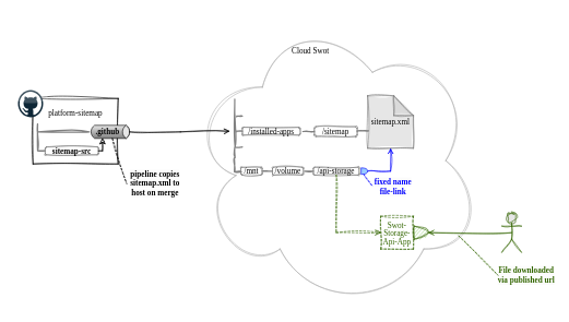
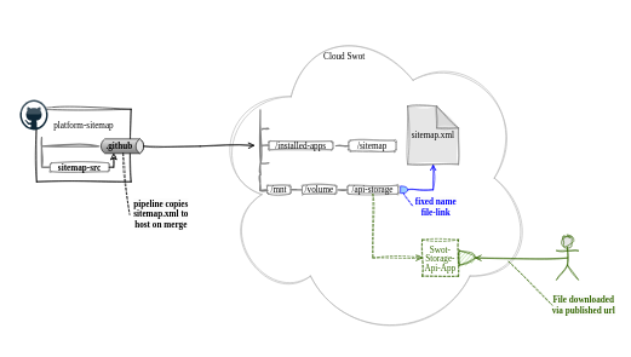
  <mxCell id="0" />
  <mxCell id="1" parent="0" />
  <mxCell id="2" value="&lt;font style=&quot;font-size: 12px;&quot;&gt;platform-sitemap&lt;/font&gt;" style="whiteSpace=wrap;html=1;sketch=1;hachureGap=4;jiggle=2;curveFitting=1;fontFamily=Architects Daughter;fontSource=https://fonts.googleapis.com/css?family=Architects+Daughter;fontSize=20;verticalAlign=top;" parent="1" vertex="1"><mxGeometry x="50" y="150" width="130" height="100" as="geometry" /></mxCell>
  <mxCell id="3" value="" style="dashed=0;outlineConnect=0;html=1;align=center;labelPosition=center;verticalLabelPosition=bottom;verticalAlign=top;shape=mxgraph.webicons.github;gradientColor=#DFDEDE;sketch=0;hachureGap=4;jiggle=2;curveFitting=1;fontFamily=Architects Daughter;fontSource=https%3A%2F%2Ffonts.googleapis.com%2Fcss%3Ffamily%3DArchitects%2BDaughter;fontSize=20;fillColor=none;" parent="1" vertex="1"><mxGeometry x="20" y="129.8" width="52.4" height="56.2" as="geometry" /></mxCell>
  <mxCell id="4" value="" style="strokeWidth=1;outlineConnect=0;dashed=0;align=center;html=1;fontSize=8;shape=mxgraph.eip.messageChannel;verticalLabelPosition=bottom;labelBackgroundColor=#ffffff;verticalAlign=middle;hachureGap=4;fontFamily=Architects Daughter;fontSource=https%3A%2F%2Ffonts.googleapis.com%2Fcss%3Ffamily%3DArchitects%2BDaughter;fillColor=#FFFFFF;fillStyle=solid;" parent="1" vertex="1"><mxGeometry x="136" y="191" width="64" height="20" as="geometry" /></mxCell>
  <mxCell id="5" value="" style="group" parent="1" vertex="1" connectable="0"><mxGeometry x="50" y="177" width="100" height="59" as="geometry" /></mxCell>
  <mxCell id="6" value="" style="strokeWidth=2;dashed=0;align=center;fontSize=8;shape=ellipse;fillColor=none;strokeColor=none;sketch=0;hachureGap=4;jiggle=2;curveFitting=1;fontFamily=Architects Daughter;fontSource=https%3A%2F%2Ffonts.googleapis.com%2Fcss%3Ffamily%3DArchitects%2BDaughter;" parent="5" vertex="1"><mxGeometry width="14" height="12" as="geometry" /></mxCell>
  <mxCell id="7" value="sitemap-src" style="strokeWidth=1;dashed=0;align=center;fontSize=12;shape=rect;fillColor=none;strokeColor=#808080;fontStyle=1;sketch=1;hachureGap=4;jiggle=2;curveFitting=1;fontFamily=Architects Daughter;fontSource=https%3A%2F%2Ffonts.googleapis.com%2Fcss%3Ffamily%3DArchitects%2BDaughter;rounded=1;" parent="5" vertex="1"><mxGeometry x="18.67" y="47" width="81.33" height="12" as="geometry" /></mxCell>
  <mxCell id="8" value="" style="edgeStyle=orthogonalEdgeStyle;rounded=0;exitX=0;exitY=0.5;endArrow=none;dashed=0;html=1;strokeColor=#808080;strokeWidth=2;sketch=1;hachureGap=4;jiggle=2;curveFitting=1;fontFamily=Architects Daughter;fontSource=https%3A%2F%2Ffonts.googleapis.com%2Fcss%3Ffamily%3DArchitects%2BDaughter;fontSize=16;" parent="5" source="7" target="6" edge="1"><mxGeometry relative="1" as="geometry" /></mxCell>
  <mxCell id="9" style="edgeStyle=orthogonalEdgeStyle;rounded=0;sketch=1;hachureGap=4;jiggle=2;curveFitting=1;orthogonalLoop=1;jettySize=auto;html=1;fontFamily=Architects Daughter;fontSource=https%3A%2F%2Ffonts.googleapis.com%2Fcss%3Ffamily%3DArchitects%2BDaughter;fontSize=12;entryX=0;entryY=1;entryDx=20;entryDy=0;entryPerimeter=0;exitX=1;exitY=0.5;exitDx=0;exitDy=0;" parent="1" source="7" target="4" edge="1"><mxGeometry relative="1" as="geometry"><mxPoint x="210" y="260" as="targetPoint" /></mxGeometry></mxCell>
  <mxCell id="10" value="" style="edgeStyle=orthogonalEdgeStyle;rounded=0;endArrow=none;dashed=0;html=1;strokeColor=#808080;strokeWidth=2;sketch=1;hachureGap=4;jiggle=2;curveFitting=1;fontFamily=Architects Daughter;fontSource=https%3A%2F%2Ffonts.googleapis.com%2Fcss%3Ffamily%3DArchitects%2BDaughter;fontSize=16;" parent="1" source="4" target="6" edge="1"><mxGeometry relative="1" as="geometry"><mxPoint x="68.67" y="201" as="sourcePoint" /></mxGeometry></mxCell>
  <mxCell id="11" value="&lt;span style=&quot;color: rgb(0, 0, 0); font-family: &amp;quot;Architects Daughter&amp;quot;; font-style: normal; font-variant-ligatures: normal; font-variant-caps: normal; font-weight: 700; letter-spacing: normal; orphans: 2; text-indent: 0px; text-transform: none; widows: 2; word-spacing: 0px; -webkit-text-stroke-width: 0px; text-decoration-thickness: initial; text-decoration-style: initial; text-decoration-color: initial; float: none; display: inline !important;&quot;&gt;&lt;font style=&quot;font-size: 12px;&quot;&gt;.github&lt;/font&gt;&lt;/span&gt;" style="text;whiteSpace=wrap;html=1;fontSize=12;fontFamily=Architects Daughter;verticalAlign=middle;align=center;fillColor=none;labelBackgroundColor=none;" parent="1" vertex="1"><mxGeometry x="144" y="196" width="39.5" height="10" as="geometry" /></mxCell>
  <mxCell id="12" value="" style="ellipse;shape=cloud;whiteSpace=wrap;html=1;sketch=1;hachureGap=4;jiggle=2;curveFitting=1;fontFamily=Architects Daughter;fontSource=https%3A%2F%2Ffonts.googleapis.com%2Fcss%3Ffamily%3DArchitects%2BDaughter;fontSize=20;fillColor=default;strokeColor=#B3B3B3;" parent="1" vertex="1"><mxGeometry x="288.34" y="20" width="448" height="450" as="geometry" /></mxCell>
  <mxCell id="13" value="&lt;span style=&quot;color: rgb(0, 0, 0); font-family: &amp;quot;Architects Daughter&amp;quot;; font-style: normal; font-variant-ligatures: normal; font-variant-caps: normal; font-weight: 400; letter-spacing: normal; orphans: 2; text-indent: 0px; text-transform: none; widows: 2; word-spacing: 0px; -webkit-text-stroke-width: 0px; text-decoration-thickness: initial; text-decoration-style: initial; text-decoration-color: initial; float: none; display: inline !important;&quot;&gt;&lt;font style=&quot;font-size: 12px;&quot;&gt;Cloud Swot&lt;/font&gt;&lt;/span&gt;" style="text;whiteSpace=wrap;html=1;fontSize=12;fontFamily=Architects Daughter;labelBackgroundColor=none;verticalAlign=middle;align=center;" parent="1" vertex="1"><mxGeometry x="442.84" y="70" width="62.32" height="14" as="geometry" /></mxCell>
  <mxCell id="14" value="" style="edgeStyle=orthogonalEdgeStyle;rounded=0;endArrow=none;dashed=0;html=1;strokeColor=#808080;strokeWidth=2;sketch=1;hachureGap=4;jiggle=2;curveFitting=1;fontFamily=Architects Daughter;fontSource=https%3A%2F%2Ffonts.googleapis.com%2Fcss%3Ffamily%3DArchitects%2BDaughter;fontSize=16;exitX=0;exitY=0.5;exitDx=0;exitDy=0;" parent="1" source="17" edge="1"><mxGeometry relative="1" as="geometry"><mxPoint x="343.5" y="190" as="sourcePoint" /><mxPoint x="361" y="201" as="targetPoint" /></mxGeometry></mxCell>
  <mxCell id="15" value="" style="strokeWidth=2;dashed=0;align=center;fontSize=8;shape=ellipse;fillColor=none;strokeColor=none;sketch=0;hachureGap=4;jiggle=2;curveFitting=1;fontFamily=Architects Daughter;fontSource=https%3A%2F%2Ffonts.googleapis.com%2Fcss%3Ffamily%3DArchitects%2BDaughter;" parent="1" vertex="1"><mxGeometry x="351" y="171" width="14" height="12" as="geometry" /></mxCell>
  <mxCell id="16" value="" style="edgeStyle=orthogonalEdgeStyle;rounded=0;exitX=0;exitY=0.5;endArrow=none;dashed=0;html=1;strokeColor=#808080;strokeWidth=2;sketch=1;hachureGap=4;jiggle=2;curveFitting=1;fontFamily=Architects Daughter;fontSource=https%3A%2F%2Ffonts.googleapis.com%2Fcss%3Ffamily%3DArchitects%2BDaughter;fontSize=16;" parent="1" edge="1"><mxGeometry relative="1" as="geometry"><mxPoint x="369.67" y="224" as="sourcePoint" /><mxPoint x="358" y="151" as="targetPoint" /></mxGeometry></mxCell>
  <mxCell id="17" value="/installed-apps" style="strokeWidth=1;dashed=0;align=center;fontSize=12;shape=rect;fillColor=none;strokeColor=#808080;fontStyle=0;sketch=1;hachureGap=4;jiggle=2;curveFitting=1;fontFamily=Architects Daughter;fontSource=https%3A%2F%2Ffonts.googleapis.com%2Fcss%3Ffamily%3DArchitects%2BDaughter;rounded=1;" parent="1" vertex="1"><mxGeometry x="369.67" y="194" width="88.33" height="12" as="geometry" /></mxCell>
  <mxCell id="18" value="" style="edgeStyle=orthogonalEdgeStyle;rounded=0;endArrow=none;dashed=0;html=1;strokeColor=#808080;strokeWidth=2;sketch=1;hachureGap=4;jiggle=2;curveFitting=1;fontFamily=Architects Daughter;fontSource=https%3A%2F%2Ffonts.googleapis.com%2Fcss%3Ffamily%3DArchitects%2BDaughter;fontSize=16;exitX=0;exitY=0.5;exitDx=0;exitDy=0;" parent="1" edge="1"><mxGeometry relative="1" as="geometry"><mxPoint x="369.67" y="177" as="sourcePoint" /><mxPoint x="361" y="178" as="targetPoint" /></mxGeometry></mxCell>
  <mxCell id="19" value="" style="edgeStyle=orthogonalEdgeStyle;rounded=0;endArrow=none;dashed=0;html=1;strokeColor=#808080;strokeWidth=2;sketch=1;hachureGap=4;jiggle=2;curveFitting=1;fontFamily=Architects Daughter;fontSource=https%3A%2F%2Ffonts.googleapis.com%2Fcss%3Ffamily%3DArchitects%2BDaughter;fontSize=16;exitX=0;exitY=0.5;exitDx=0;exitDy=0;" parent="1" source="20" edge="1"><mxGeometry relative="1" as="geometry"><mxPoint x="413.51" y="190" as="sourcePoint" /><mxPoint x="462" y="200" as="targetPoint" /></mxGeometry></mxCell>
  <mxCell id="20" value="/sitemap" style="strokeWidth=1;dashed=0;align=center;fontSize=12;shape=rect;fillColor=none;strokeColor=#808080;fontStyle=0;sketch=1;hachureGap=4;jiggle=2;curveFitting=1;fontFamily=Architects Daughter;fontSource=https%3A%2F%2Ffonts.googleapis.com%2Fcss%3Ffamily%3DArchitects%2BDaughter;rounded=1;" parent="1" vertex="1"><mxGeometry x="479.68" y="193" width="65.33" height="15" as="geometry" /></mxCell>
  <mxCell id="21" style="edgeStyle=orthogonalEdgeStyle;rounded=0;sketch=1;hachureGap=4;jiggle=2;curveFitting=1;orthogonalLoop=1;jettySize=auto;html=1;fontFamily=Architects Daughter;fontSource=https%3A%2F%2Ffonts.googleapis.com%2Fcss%3Ffamily%3DArchitects%2BDaughter;fontSize=12;exitX=1;exitY=0.5;exitDx=-2.7;exitDy=0;exitPerimeter=0;endArrow=open;endFill=0;" parent="1" source="4" edge="1"><mxGeometry relative="1" as="geometry"><mxPoint x="-140" y="280" as="sourcePoint" /><mxPoint x="350" y="200" as="targetPoint" /></mxGeometry></mxCell>
  <mxCell id="22" value="/mnt" style="strokeWidth=1;dashed=0;align=center;fontSize=12;shape=rect;fillColor=none;strokeColor=#808080;fontStyle=0;sketch=1;hachureGap=4;jiggle=2;curveFitting=1;fontFamily=Architects Daughter;fontSource=https%3A%2F%2Ffonts.googleapis.com%2Fcss%3Ffamily%3DArchitects%2BDaughter;rounded=1;" parent="1" vertex="1"><mxGeometry x="367.35" y="255" width="32.65" height="12" as="geometry" /></mxCell>
  <mxCell id="23" value="/volume" style="strokeWidth=1;dashed=0;align=center;fontSize=12;shape=rect;fillColor=none;strokeColor=#808080;fontStyle=0;sketch=1;hachureGap=4;jiggle=2;curveFitting=1;fontFamily=Architects Daughter;fontSource=https%3A%2F%2Ffonts.googleapis.com%2Fcss%3Ffamily%3DArchitects%2BDaughter;rounded=1;" parent="1" vertex="1"><mxGeometry x="415.67" y="255" width="47.33" height="12" as="geometry" /></mxCell>
  <mxCell id="24" value="/api-storage" style="strokeWidth=1;dashed=0;align=center;fontSize=12;shape=rect;fillColor=none;strokeColor=#808080;fontStyle=0;sketch=1;hachureGap=4;jiggle=2;curveFitting=1;fontFamily=Architects Daughter;fontSource=https%3A%2F%2Ffonts.googleapis.com%2Fcss%3Ffamily%3DArchitects%2BDaughter;rounded=1;" parent="1" vertex="1"><mxGeometry x="478" y="255" width="70" height="12" as="geometry" /></mxCell>
  <mxCell id="25" value="" style="edgeStyle=orthogonalEdgeStyle;rounded=0;endArrow=none;dashed=0;html=1;strokeColor=#808080;strokeWidth=2;sketch=1;hachureGap=4;jiggle=2;curveFitting=1;fontFamily=Architects Daughter;fontSource=https%3A%2F%2Ffonts.googleapis.com%2Fcss%3Ffamily%3DArchitects%2BDaughter;fontSize=16;exitX=0;exitY=0.5;exitDx=0;exitDy=0;entryX=1.033;entryY=0.538;entryDx=0;entryDy=0;entryPerimeter=0;" parent="1" source="24" target="23" edge="1"><mxGeometry relative="1" as="geometry"><mxPoint x="463" y="265" as="sourcePoint" /><mxPoint x="469" y="261" as="targetPoint" /></mxGeometry></mxCell>
  <mxCell id="26" value="" style="edgeStyle=orthogonalEdgeStyle;rounded=0;endArrow=none;dashed=0;html=1;strokeColor=#808080;strokeWidth=2;sketch=1;hachureGap=4;jiggle=2;curveFitting=1;fontFamily=Architects Daughter;fontSource=https%3A%2F%2Ffonts.googleapis.com%2Fcss%3Ffamily%3DArchitects%2BDaughter;fontSize=16;exitX=0;exitY=0.5;exitDx=0;exitDy=0;entryX=1;entryY=0.5;entryDx=0;entryDy=0;" parent="1" source="23" target="22" edge="1"><mxGeometry relative="1" as="geometry"><mxPoint x="410" y="265" as="sourcePoint" /><mxPoint x="401.33" y="266" as="targetPoint" /></mxGeometry></mxCell>
  <mxCell id="27" value="" style="edgeStyle=orthogonalEdgeStyle;rounded=0;exitX=0.029;exitY=0.572;endArrow=none;dashed=0;html=1;strokeColor=#808080;strokeWidth=2;sketch=1;hachureGap=4;jiggle=2;curveFitting=1;fontFamily=Architects Daughter;fontSource=https%3A%2F%2Ffonts.googleapis.com%2Fcss%3Ffamily%3DArchitects%2BDaughter;fontSize=16;exitDx=0;exitDy=0;exitPerimeter=0;" parent="1" source="22" edge="1"><mxGeometry relative="1" as="geometry"><mxPoint x="369.67" y="298" as="sourcePoint" /><mxPoint x="358" y="225" as="targetPoint" /></mxGeometry></mxCell>
  <mxCell id="28" style="edgeStyle=orthogonalEdgeStyle;rounded=0;sketch=1;hachureGap=4;jiggle=2;curveFitting=1;orthogonalLoop=1;jettySize=auto;html=1;fontFamily=Architects Daughter;fontSource=https%3A%2F%2Ffonts.googleapis.com%2Fcss%3Ffamily%3DArchitects%2BDaughter;fontSize=12;endArrow=open;endFill=0;fontColor=#0000FF;strokeColor=#0000FF;exitX=1;exitY=0.5;exitDx=0;exitDy=0;exitPerimeter=0;" parent="1" source="29" target="30" edge="1"><mxGeometry relative="1" as="geometry"><mxPoint x="521" y="206" as="targetPoint" /></mxGeometry></mxCell>
  <mxCell id="29" value="" style="shape=or;whiteSpace=wrap;html=1;hachureGap=4;fontFamily=Architects Daughter;fontSource=https://fonts.googleapis.com/css?family=Architects+Daughter;fontSize=20;fillColor=#99CCFF;strokeColor=#0000FF;" parent="1" vertex="1"><mxGeometry x="551.01" y="256" width="10" height="10" as="geometry" /></mxCell>
  <mxCell id="30" value="sitemap.xml" style="shape=note;whiteSpace=wrap;html=1;backgroundOutline=1;darkOpacity=0.05;rounded=1;labelBackgroundColor=none;sketch=1;hachureGap=4;jiggle=2;fillStyle=solid;curveFitting=1;strokeColor=#808080;strokeWidth=1;fontFamily=Architects Daughter;fontSource=https%3A%2F%2Ffonts.googleapis.com%2Fcss%3Ffamily%3DArchitects%2BDaughter;fontSize=12;fillColor=#E6E6E6;" parent="1" vertex="1"><mxGeometry x="561" y="146" width="70" height="80" as="geometry" /></mxCell>
  <mxCell id="31" value="&lt;p style=&quot;line-height: 120%;&quot;&gt;&lt;span style=&quot;font-family: &amp;quot;Architects Daughter&amp;quot;; font-style: normal; font-variant-ligatures: normal; font-variant-caps: normal; font-weight: 700; letter-spacing: normal; orphans: 2; text-indent: 0px; text-transform: none; widows: 2; word-spacing: 0px; -webkit-text-stroke-width: 0px; background-color: rgb(251, 251, 251); text-decoration-thickness: initial; text-decoration-style: initial; text-decoration-color: initial; float: none; display: inline !important;&quot;&gt;&lt;font style=&quot;font-size: 12px;&quot;&gt;fixed name file-link&lt;/font&gt;&lt;/span&gt;&lt;/p&gt;" style="text;whiteSpace=wrap;html=1;fontSize=12;fontFamily=Architects Daughter;verticalAlign=middle;align=center;spacing=0;fontColor=#0000FF;" parent="1" vertex="1"><mxGeometry x="569" y="272" width="62" height="26" as="geometry" /></mxCell>
  <mxCell id="32" value="" style="endArrow=none;dashed=1;html=1;rounded=0;sketch=1;hachureGap=4;jiggle=2;curveFitting=1;fontFamily=Architects Daughter;fontSource=https%3A%2F%2Ffonts.googleapis.com%2Fcss%3Ffamily%3DArchitects%2BDaughter;fontSize=12;entryX=0;entryY=0.5;entryDx=0;entryDy=0;exitX=0.419;exitY=1;exitDx=0;exitDy=0;exitPerimeter=0;strokeColor=#0000FF;" parent="1" source="29" target="31" edge="1"><mxGeometry width="50" height="50" relative="1" as="geometry"><mxPoint x="550" y="230" as="sourcePoint" /><mxPoint x="600" y="180" as="targetPoint" /></mxGeometry></mxCell>
- <mxCell id="33" value="" style="edgeStyle=orthogonalEdgeStyle;rounded=0;endArrow=none;dashed=0;html=1;strokeColor=#808080;strokeWidth=2;sketch=1;hachureGap=4;jiggle=2;curveFitting=1;fontFamily=Architects Daughter;fontSource=https%3A%2F%2Ffonts.googleapis.com%2Fcss%3Ffamily%3DArchitects%2BDaughter;fontSize=16;exitX=0.019;exitY=0.669;exitDx=0;exitDy=0;entryX=1;entryY=0.5;entryDx=0;entryDy=0;exitPerimeter=0;" parent="1" source="30" target="20" edge="1"><mxGeometry relative="1" as="geometry"><mxPoint x="555.68" y="199" as="sourcePoint" /><mxPoint x="547.01" y="200" as="targetPoint" /></mxGeometry></mxCell>
- <mxCell id="34" value="&lt;p style=&quot;line-height: 120%;&quot;&gt;&lt;span style=&quot;color: rgb(0, 0, 0); font-family: &amp;quot;Architects Daughter&amp;quot;; font-style: normal; font-variant-ligatures: normal; font-variant-caps: normal; font-weight: 700; letter-spacing: normal; orphans: 2; text-indent: 0px; text-transform: none; widows: 2; word-spacing: 0px; -webkit-text-stroke-width: 0px; background-color: rgb(251, 251, 251); text-decoration-thickness: initial; text-decoration-style: initial; text-decoration-color: initial; float: none; display: inline !important;&quot;&gt;&lt;font style=&quot;font-size: 12px;&quot;&gt;pipeline copies sitemap.xml to host on merge&lt;/font&gt;&lt;/span&gt;&lt;/p&gt;" style="text;whiteSpace=wrap;html=1;fontSize=12;fontFamily=Architects Daughter;verticalAlign=middle;align=center;spacing=0;" parent="1" vertex="1"><mxGeometry x="193" y="260" width="87" height="40" as="geometry" /></mxCell>
+ <mxCell id="34" value="&lt;p style=&quot;line-height: 120%;&quot;&gt;&lt;span style=&quot;color: rgb(0, 0, 0); font-family: &amp;quot;Architects Daughter&amp;quot;; font-style: normal; font-variant-ligatures: normal; font-variant-caps: normal; font-weight: 700; letter-spacing: normal; orphans: 2; text-indent: 0px; text-transform: none; widows: 2; word-spacing: 0px; -webkit-text-stroke-width: 0px; background-color: rgb(251, 251, 251); text-decoration-thickness: initial; text-decoration-style: initial; text-decoration-color: initial; float: none; display: inline !important;&quot;&gt;&lt;font style=&quot;font-size: 12px;&quot;&gt;pipeline copies sitemap.xml to host on merge&lt;/font&gt;&lt;/span&gt;&lt;/p&gt;" style="text;whiteSpace=wrap;html=1;fontSize=12;fontFamily=Architects Daughter;verticalAlign=middle;align=center;spacing=0;" parent="1" vertex="1"><mxGeometry x="178" y="275" width="87" height="40" as="geometry" /></mxCell>
  <mxCell id="35" value="" style="endArrow=none;dashed=1;html=1;rounded=0;sketch=1;hachureGap=4;jiggle=2;curveFitting=1;fontFamily=Architects Daughter;fontSource=https%3A%2F%2Ffonts.googleapis.com%2Fcss%3Ffamily%3DArchitects%2BDaughter;fontSize=12;entryX=0;entryY=0.5;entryDx=0;entryDy=0;" parent="1" source="4" target="34" edge="1"><mxGeometry width="50" height="50" relative="1" as="geometry"><mxPoint x="197.2" y="270" as="sourcePoint" /><mxPoint x="271" y="184" as="targetPoint" /></mxGeometry></mxCell>
  <mxCell id="36" value="&lt;p style=&quot;line-height: 50%;&quot;&gt;&lt;font style=&quot;font-size: 12px;&quot;&gt;Swot-Storage-Api-App&lt;/font&gt;&lt;/p&gt;" style="whiteSpace=wrap;html=1;aspect=fixed;sketch=1;hachureGap=4;jiggle=2;curveFitting=1;fontFamily=Architects Daughter;fontSource=https%3A%2F%2Ffonts.googleapis.com%2Fcss%3Ffamily%3DArchitects%2BDaughter;fontSize=20;strokeColor=#336600;fontColor=#336600;dashed=1;" parent="1" vertex="1"><mxGeometry x="581" y="330" width="50" height="50" as="geometry" /></mxCell>
  <mxCell id="37" value="" style="shape=or;whiteSpace=wrap;html=1;sketch=1;hachureGap=4;jiggle=2;curveFitting=1;fontFamily=Architects Daughter;fontSource=https://fonts.googleapis.com/css?family=Architects+Daughter;fontSize=20;fillColor=#97D077;strokeColor=#336600;rotation=0;fontColor=#336600;" parent="1" vertex="1"><mxGeometry x="632" y="345" width="21.75" height="20" as="geometry" /></mxCell>
  <mxCell id="38" style="edgeStyle=orthogonalEdgeStyle;rounded=0;sketch=1;hachureGap=4;jiggle=2;curveFitting=1;orthogonalLoop=1;jettySize=auto;html=1;fontFamily=Architects Daughter;fontSource=https%3A%2F%2Ffonts.googleapis.com%2Fcss%3Ffamily%3DArchitects%2BDaughter;fontSize=12;endArrow=open;endFill=0;entryX=0;entryY=0.5;entryDx=0;entryDy=0;exitX=0.5;exitY=1;exitDx=0;exitDy=0;strokeColor=#336600;dashed=1;" parent="1" source="24" target="36" edge="1"><mxGeometry relative="1" as="geometry"><mxPoint x="513.014" y="310" as="targetPoint" /><mxPoint x="469.99" y="345" as="sourcePoint" /></mxGeometry></mxCell>
  <mxCell id="39" style="edgeStyle=orthogonalEdgeStyle;rounded=0;sketch=1;hachureGap=4;jiggle=2;curveFitting=1;orthogonalLoop=1;jettySize=auto;html=1;exitX=0.5;exitY=0.5;exitDx=0;exitDy=0;exitPerimeter=0;strokeColor=#336600;fontFamily=Architects Daughter;fontSource=https%3A%2F%2Ffonts.googleapis.com%2Fcss%3Ffamily%3DArchitects%2BDaughter;fontSize=12;fontColor=#666666;endArrow=open;endFill=0;entryX=1;entryY=0.5;entryDx=0;entryDy=0;entryPerimeter=0;" parent="1" source="40" target="37" edge="1"><mxGeometry relative="1" as="geometry"><mxPoint x="800" y="360.333" as="targetPoint" /></mxGeometry></mxCell>
  <mxCell id="40" value="" style="shape=umlActor;verticalLabelPosition=bottom;verticalAlign=top;html=1;outlineConnect=0;rounded=1;labelBackgroundColor=none;sketch=1;hachureGap=4;jiggle=2;fillStyle=solid;curveFitting=1;strokeColor=#336600;strokeWidth=1;fontFamily=Architects Daughter;fontSource=https%3A%2F%2Ffonts.googleapis.com%2Fcss%3Ffamily%3DArchitects%2BDaughter;fontSize=12;fontColor=#666666;fillColor=#E6E6E6;" parent="1" vertex="1"><mxGeometry x="766" y="325" width="30" height="60" as="geometry" /></mxCell>
  <mxCell id="41" value="&lt;p style=&quot;line-height: 120%;&quot;&gt;&lt;span style=&quot;font-family: &amp;quot;Architects Daughter&amp;quot;; font-style: normal; font-variant-ligatures: normal; font-variant-caps: normal; font-weight: 700; letter-spacing: normal; orphans: 2; text-indent: 0px; text-transform: none; widows: 2; word-spacing: 0px; -webkit-text-stroke-width: 0px; background-color: rgb(251, 251, 251); text-decoration-thickness: initial; text-decoration-style: initial; text-decoration-color: initial; float: none; display: inline !important;&quot;&gt;&lt;font style=&quot;font-size: 12px;&quot;&gt;File downloaded via published url&lt;/font&gt;&lt;/span&gt;&lt;/p&gt;" style="text;whiteSpace=wrap;html=1;fontSize=12;fontFamily=Architects Daughter;verticalAlign=middle;align=center;spacing=0;fontColor=#336600;" parent="1" vertex="1"><mxGeometry x="760" y="400" width="87" height="40" as="geometry" /></mxCell>
  <mxCell id="42" value="" style="endArrow=none;dashed=1;html=1;rounded=0;sketch=1;hachureGap=4;jiggle=2;curveFitting=1;fontFamily=Architects Daughter;fontSource=https%3A%2F%2Ffonts.googleapis.com%2Fcss%3Ffamily%3DArchitects%2BDaughter;fontSize=12;entryX=0;entryY=0.5;entryDx=0;entryDy=0;strokeColor=#336600;" parent="1" target="41" edge="1"><mxGeometry width="50" height="50" relative="1" as="geometry"><mxPoint x="700" y="360" as="sourcePoint" /><mxPoint x="768" y="414" as="targetPoint" /></mxGeometry></mxCell>
